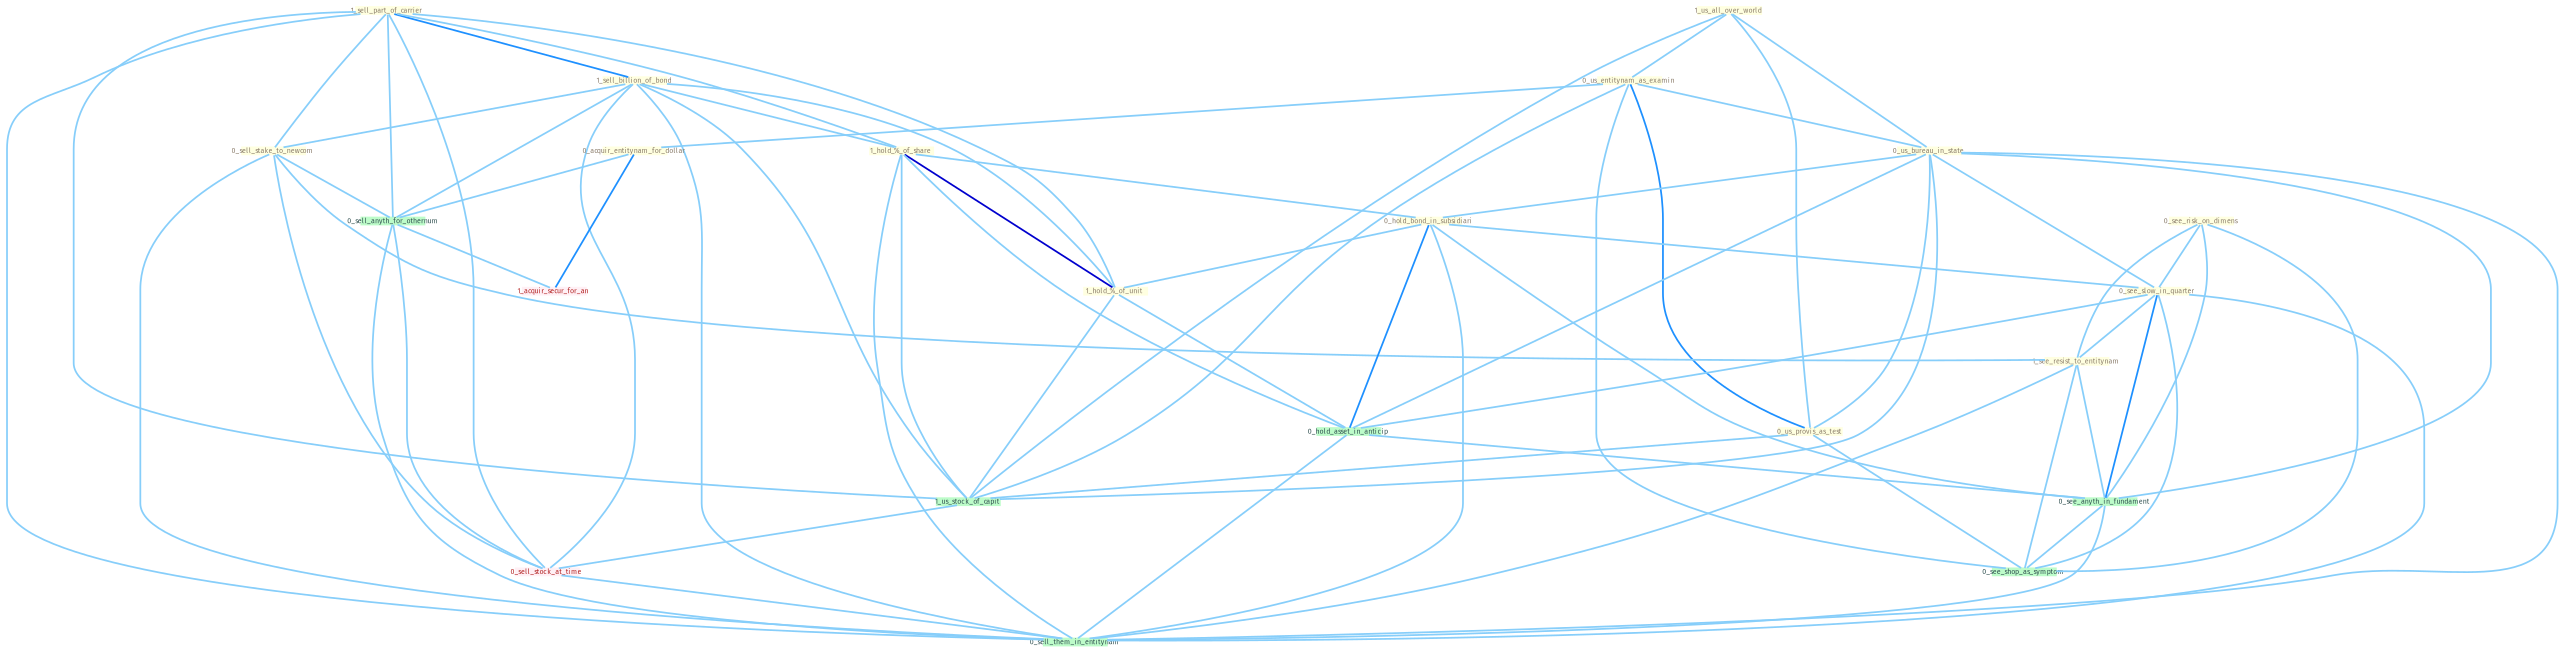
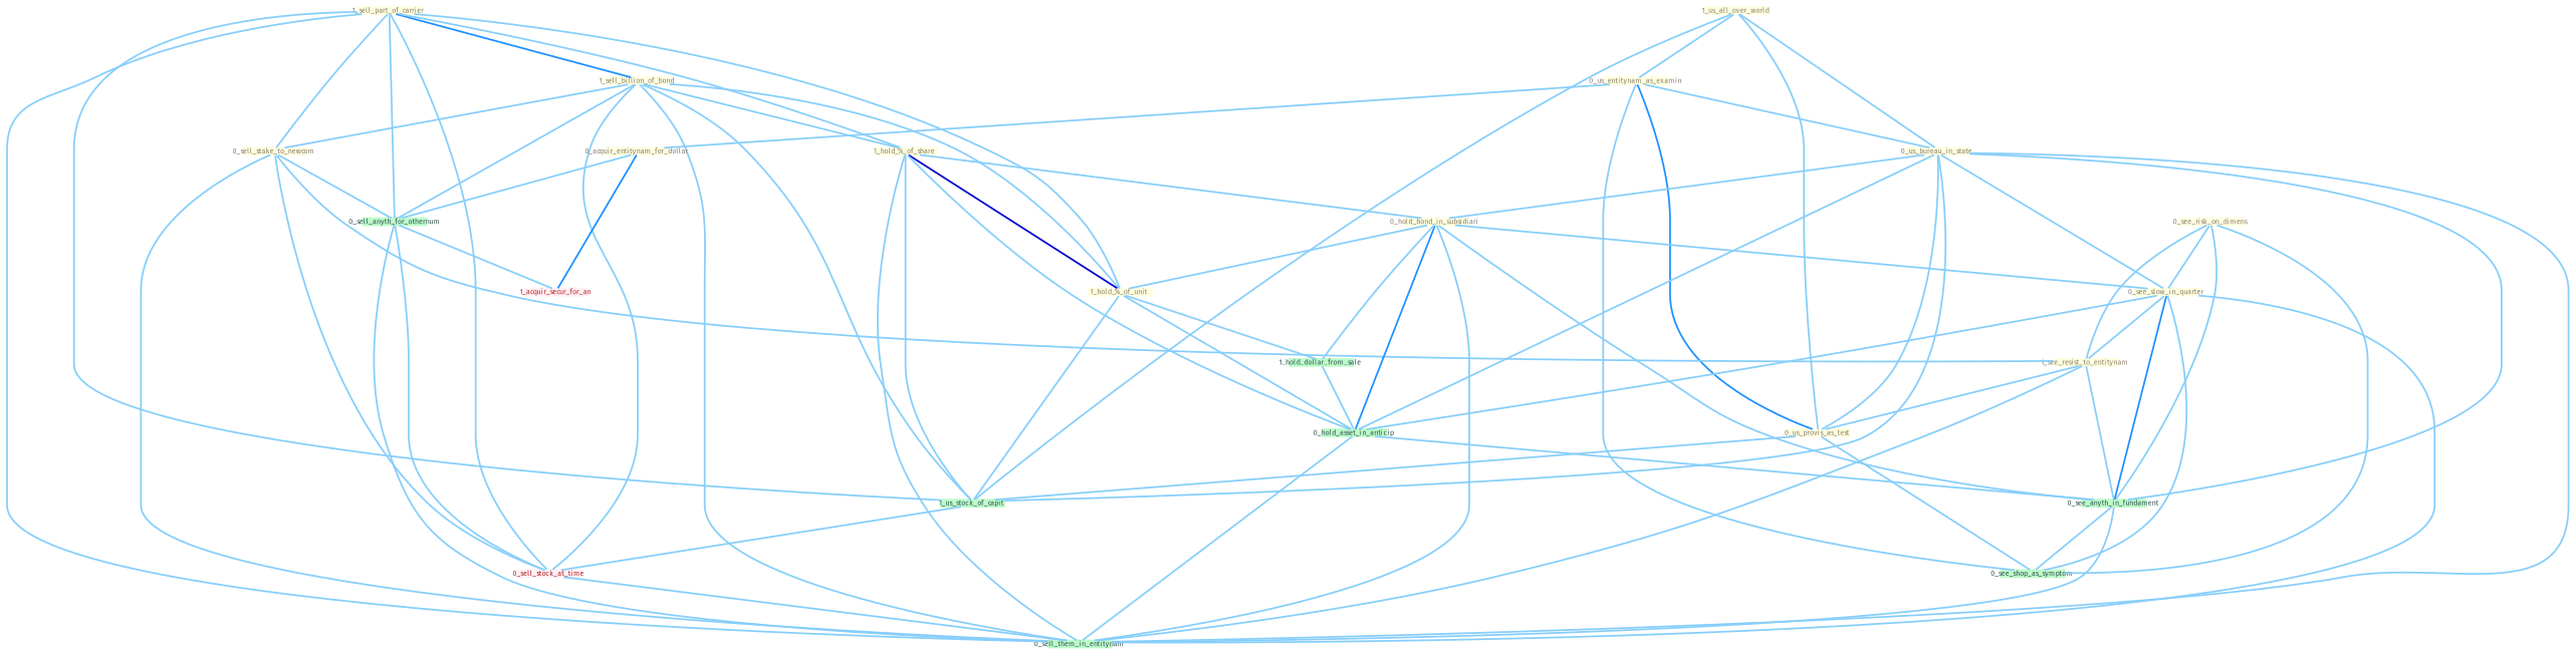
  graph {
    fontname="Fira Sans"
    node [color="#ffffe0" fixedsize=true fontcolor="#8b7d6b" fontname="Fira Sans" fontsize=4 shape=polygon style=filled]
    edge [color="#87cefa" fontname="Fira Sans" w=1]
    "1_sell_part_of_carrier " [height=.06 width=.5]
    "1_us_all_over_world " [height=.06 width=.5]
    "1_sell_billion_of_bond " [height=.06 width=.5]
    "0_us_entitynam_as_examin " [height=.06 width=.5]
    "1_hold_%_of_share " [height=.06 width=.5]
    "0_see_risk_on_dimens " [height=.06 width=.5]
    "0_us_bureau_in_state " [height=.06 width=.5]
    "0_us_provis_as_test " [height=.06 width=.5]
    "0_sell_stake_to_newcom " [height=.06 width=.5]
    "0_hold_bond_in_subsidiari " [height=.06 width=.5]
    "0_acquir_entitynam_for_dollar " [height=.06 width=.5]
    "0_see_slow_in_quarter " [height=.06 width=.5]
    "1_hold_%_of_unit " [height=.06 width=.5]
    "1_see_resist_to_entitynam " [height=.06 width=.5]
    "1_acquir_secur_for_an " [color="#fff0f5" fontcolor="#b22222" height=.06 width=.5]
    "0_sell_stock_at_time " [color="#fff0f5" fontcolor="#b22222" height=.06 width=.5]
    n17 [color="#BDFCC9" fontcolor="#2f4f4f" height=.06 label="0_sell_anyth_for_othernum" width=.5]
    "1_us_stock_of_capit " [color="#BDFCC9" fontcolor="#2f4f4f" height=.06 width=.5]
    "0_sell_them_in_entitynam " [color="#BDFCC9" fontcolor="#2f4f4f" height=.06 width=.5]
    "0_see_shop_as_symptom " [color="#BDFCC9" fontcolor="#2f4f4f" height=.06 width=.5]
    "0_hold_asset_in_anticip " [color="#BDFCC9" fontcolor="#2f4f4f" height=.06 width=.5]
    "0_see_anyth_in_fundament " [color="#BDFCC9" fontcolor="#2f4f4f" height=.06 width=.5]
+   "1_hold_dollar_from_sale " [color="#BDFCC9" fontcolor="#2f4f4f" height=.06 width=.5]
    subgraph sub_1 {
      "1_sell_part_of_carrier "
      "1_us_all_over_world "
      "1_sell_billion_of_bond "
      "0_us_entitynam_as_examin "
      "1_hold_%_of_share "
      "0_see_risk_on_dimens "
      "0_us_bureau_in_state "
      "0_us_provis_as_test "
      "0_sell_stake_to_newcom "
      "0_hold_bond_in_subsidiari "
      "0_acquir_entitynam_for_dollar "
      "0_see_slow_in_quarter "
      "1_hold_%_of_unit "
      "1_see_resist_to_entitynam "
    }
    subgraph sub_2 {
      "1_acquir_secur_for_an "
      "0_sell_stock_at_time "
    }
    "1_sell_part_of_carrier " -- "1_sell_billion_of_bond " [color="#1e90ff" w=2]
    "1_sell_part_of_carrier " -- "1_hold_%_of_share "
    "1_sell_part_of_carrier " -- "0_sell_stake_to_newcom "
    "1_sell_part_of_carrier " -- "1_hold_%_of_unit "
    "1_sell_part_of_carrier " -- "0_sell_stock_at_time "
    "1_sell_part_of_carrier " -- n17
    "1_sell_part_of_carrier " -- "1_us_stock_of_capit "
    "1_sell_part_of_carrier " -- "0_sell_them_in_entitynam "
    "1_us_all_over_world " -- "0_us_entitynam_as_examin "
    "1_us_all_over_world " -- "0_us_bureau_in_state "
    "1_us_all_over_world " -- "0_us_provis_as_test "
    "1_us_all_over_world " -- "1_us_stock_of_capit "
    "1_sell_billion_of_bond " -- "1_hold_%_of_share "
    "1_sell_billion_of_bond " -- "0_sell_stake_to_newcom "
    "1_sell_billion_of_bond " -- "1_hold_%_of_unit "
    "1_sell_billion_of_bond " -- "0_sell_stock_at_time "
    "1_sell_billion_of_bond " -- n17
    "1_sell_billion_of_bond " -- "1_us_stock_of_capit "
    "1_sell_billion_of_bond " -- "0_sell_them_in_entitynam "
    "0_us_entitynam_as_examin " -- "0_us_bureau_in_state "
    "0_us_entitynam_as_examin " -- "0_us_provis_as_test " [color="#1e90ff" w=2]
    "0_us_entitynam_as_examin " -- "0_acquir_entitynam_for_dollar "
-   "0_us_entitynam_as_examin " -- "1_us_stock_of_capit "
    "0_us_entitynam_as_examin " -- "0_see_shop_as_symptom "
    "1_hold_%_of_share " -- "0_hold_bond_in_subsidiari "
    "1_hold_%_of_share " -- "1_hold_%_of_unit " [color="#0000cd" w=3]
    "1_hold_%_of_share " -- "1_us_stock_of_capit "
    "1_hold_%_of_share " -- "0_sell_them_in_entitynam "
    "1_hold_%_of_share " -- "0_hold_asset_in_anticip "
    "0_see_risk_on_dimens " -- "0_see_slow_in_quarter "
    "0_see_risk_on_dimens " -- "1_see_resist_to_entitynam "
    "0_see_risk_on_dimens " -- "0_see_shop_as_symptom "
    "0_see_risk_on_dimens " -- "0_see_anyth_in_fundament "
    "0_us_bureau_in_state " -- "0_us_provis_as_test "
    "0_us_bureau_in_state " -- "0_hold_bond_in_subsidiari "
    "0_us_bureau_in_state " -- "0_see_slow_in_quarter "
    "0_us_bureau_in_state " -- "1_us_stock_of_capit "
    "0_us_bureau_in_state " -- "0_sell_them_in_entitynam "
    "0_us_bureau_in_state " -- "0_hold_asset_in_anticip "
    "0_us_bureau_in_state " -- "0_see_anyth_in_fundament "
    "0_us_provis_as_test " -- "1_us_stock_of_capit "
    "0_us_provis_as_test " -- "0_see_shop_as_symptom "
    "0_sell_stake_to_newcom " -- "1_see_resist_to_entitynam "
    "0_sell_stake_to_newcom " -- "0_sell_stock_at_time "
    "0_sell_stake_to_newcom " -- n17
    "0_sell_stake_to_newcom " -- "0_sell_them_in_entitynam "
    "0_hold_bond_in_subsidiari " -- "0_see_slow_in_quarter "
    "0_hold_bond_in_subsidiari " -- "1_hold_%_of_unit "
    "0_hold_bond_in_subsidiari " -- "0_sell_them_in_entitynam "
    "0_hold_bond_in_subsidiari " -- "0_hold_asset_in_anticip " [color="#1e90ff" w=2]
    "0_hold_bond_in_subsidiari " -- "0_see_anyth_in_fundament "
+   "0_hold_bond_in_subsidiari " -- "1_hold_dollar_from_sale "
    "0_acquir_entitynam_for_dollar " -- "1_acquir_secur_for_an " [color="#1e90ff" w=2]
    "0_acquir_entitynam_for_dollar " -- n17
    "0_see_slow_in_quarter " -- "1_see_resist_to_entitynam "
    "0_see_slow_in_quarter " -- "0_sell_them_in_entitynam "
    "0_see_slow_in_quarter " -- "0_see_shop_as_symptom "
    "0_see_slow_in_quarter " -- "0_hold_asset_in_anticip "
    "0_see_slow_in_quarter " -- "0_see_anyth_in_fundament " [color="#1e90ff" w=2]
    "1_hold_%_of_unit " -- "1_us_stock_of_capit "
    "1_hold_%_of_unit " -- "0_hold_asset_in_anticip "
+   "1_hold_%_of_unit " -- "1_hold_dollar_from_sale "
    "1_see_resist_to_entitynam " -- "0_sell_them_in_entitynam "
-   "1_see_resist_to_entitynam " -- "0_see_shop_as_symptom "
+   "1_see_resist_to_entitynam " -- "0_us_provis_as_test "
    "1_see_resist_to_entitynam " -- "0_see_anyth_in_fundament "
    "0_sell_stock_at_time " -- "0_sell_them_in_entitynam "
    n17 -- "1_acquir_secur_for_an "
    n17 -- "0_sell_stock_at_time "
    n17 -- "0_sell_them_in_entitynam "
    "1_us_stock_of_capit " -- "0_sell_stock_at_time "
    "0_hold_asset_in_anticip " -- "0_sell_them_in_entitynam "
    "0_hold_asset_in_anticip " -- "0_see_anyth_in_fundament "
    "0_see_anyth_in_fundament " -- "0_sell_them_in_entitynam "
    "0_see_anyth_in_fundament " -- "0_see_shop_as_symptom "
+   "1_hold_dollar_from_sale " -- "0_hold_asset_in_anticip "
  }
